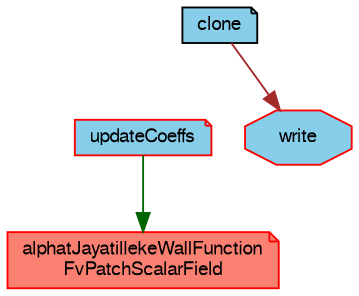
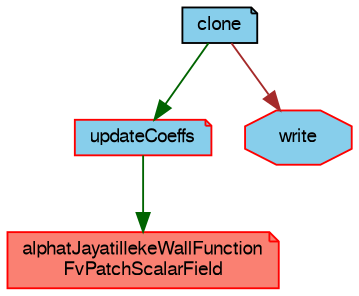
  digraph {
    rankdir=TB
    node [color=red fillcolor=skyblue fontname=FreeSans fontsize=10 shape=note style=filled]
    edge [color=darkgreen fontname=FreeSans fontsize=10 labelfontname=FreeSans labelfontsize=10 style=solid]
    n1 [color=black fontcolor=black height=0.2 label=clone width=0.4]
    n2 [height=0.2 label=updateCoeffs width=0.4]
    n3 [height=0.2 label=write shape=octagon width=0.4]
    n4 [fillcolor=salmon height=0.2 label="alphatJayatillekeWallFunction\lFvPatchScalarField" width=0.4]
+   n1 -> n2
    n1 -> n3 [color=brown]
    n2 -> n4
  }
